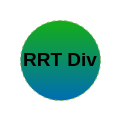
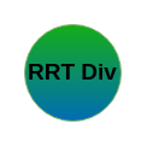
  <mxCell id="0" />
  <mxCell id="1" parent="0" />
- <mxCell id="2" value="&lt;b&gt;RRT Div&lt;/b&gt;" style="ellipse;whiteSpace=wrap;html=1;aspect=fixed;fontSize=19;fillColor=#006DB5;strokeColor=#82b366;gradientColor=#14AD18;gradientDirection=north;dashed=1;" vertex="1" parent="1"><mxGeometry x="20" y="20" width="80" height="80" as="geometry" /></mxCell>
+ <mxCell id="2" value="&lt;b&gt;RRT Div&lt;/b&gt;" style="ellipse;whiteSpace=wrap;html=1;aspect=fixed;fontSize=19;fillColor=#006DB5;strokeColor=#82b366;gradientColor=#14AD18;gradientDirection=north;" vertex="1" parent="1"><mxGeometry x="20" y="20" width="80" height="80" as="geometry" /></mxCell>
